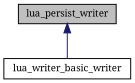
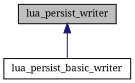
  digraph {
    fontname="Noto Serif"
    node [color=black fontname="Noto Serif" fontsize=10 shape=record style=filled]
    n1 [fillcolor=grey75 fontcolor=black height=0.2 label=lua_persist_writer width=0.4]
-   n2 [fillcolor=white height=0.2 label=lua_writer_basic_writer width=0.4]
+   n2 [fillcolor=white height=0.2 label=lua_persist_basic_writer width=0.4]
    n1 -> n2 [color=midnightblue dir=back fontname="Noto Serif" fontsize=10 labelfontname=Helvetica labelfontsize=10 style=solid]
  }
